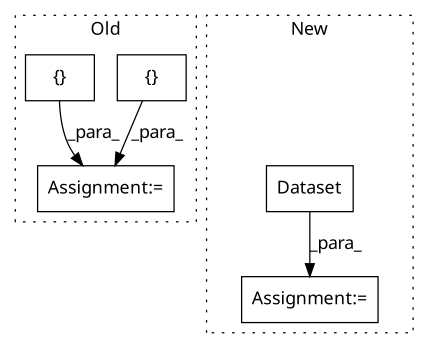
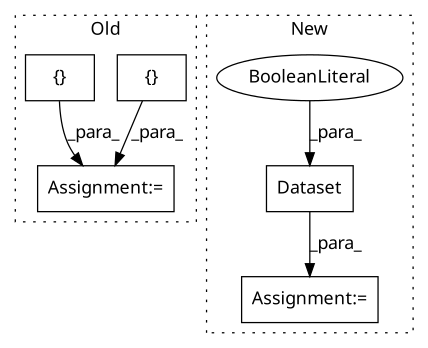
  digraph {
    fontname="Noto Sans"
    node [a=4 l=2 shape=box fontname="Noto Sans"]
    edge [fontname="Noto Sans"]
    n1 [label="{}" s=3100]
    n2 [a=7 l=1 label="Assignment:=" s=3240]
    n3 [label="{}" s=3141]
    n4 [a=32 l="8,1" label=Dataset s="2209,2230"]
    n5 [a=7 l=1 label="Assignment:=" s=2208]
+   n6 [a=9 l=4 label=BooleanLiteral s=2226 shape=ellipse]
    subgraph cluster_1 {
      label=Old
      style=dotted
      n1
      n2
      n3
    }
    subgraph cluster_2 {
      label=New
      style=dotted
      n4
      n5
+     n6
    }
    n1 -> n2 [label=_para_]
    n3 -> n2 [label=_para_]
    n4 -> n5 [label=_para_]
+   n6 -> n4 [label=_para_]
  }
